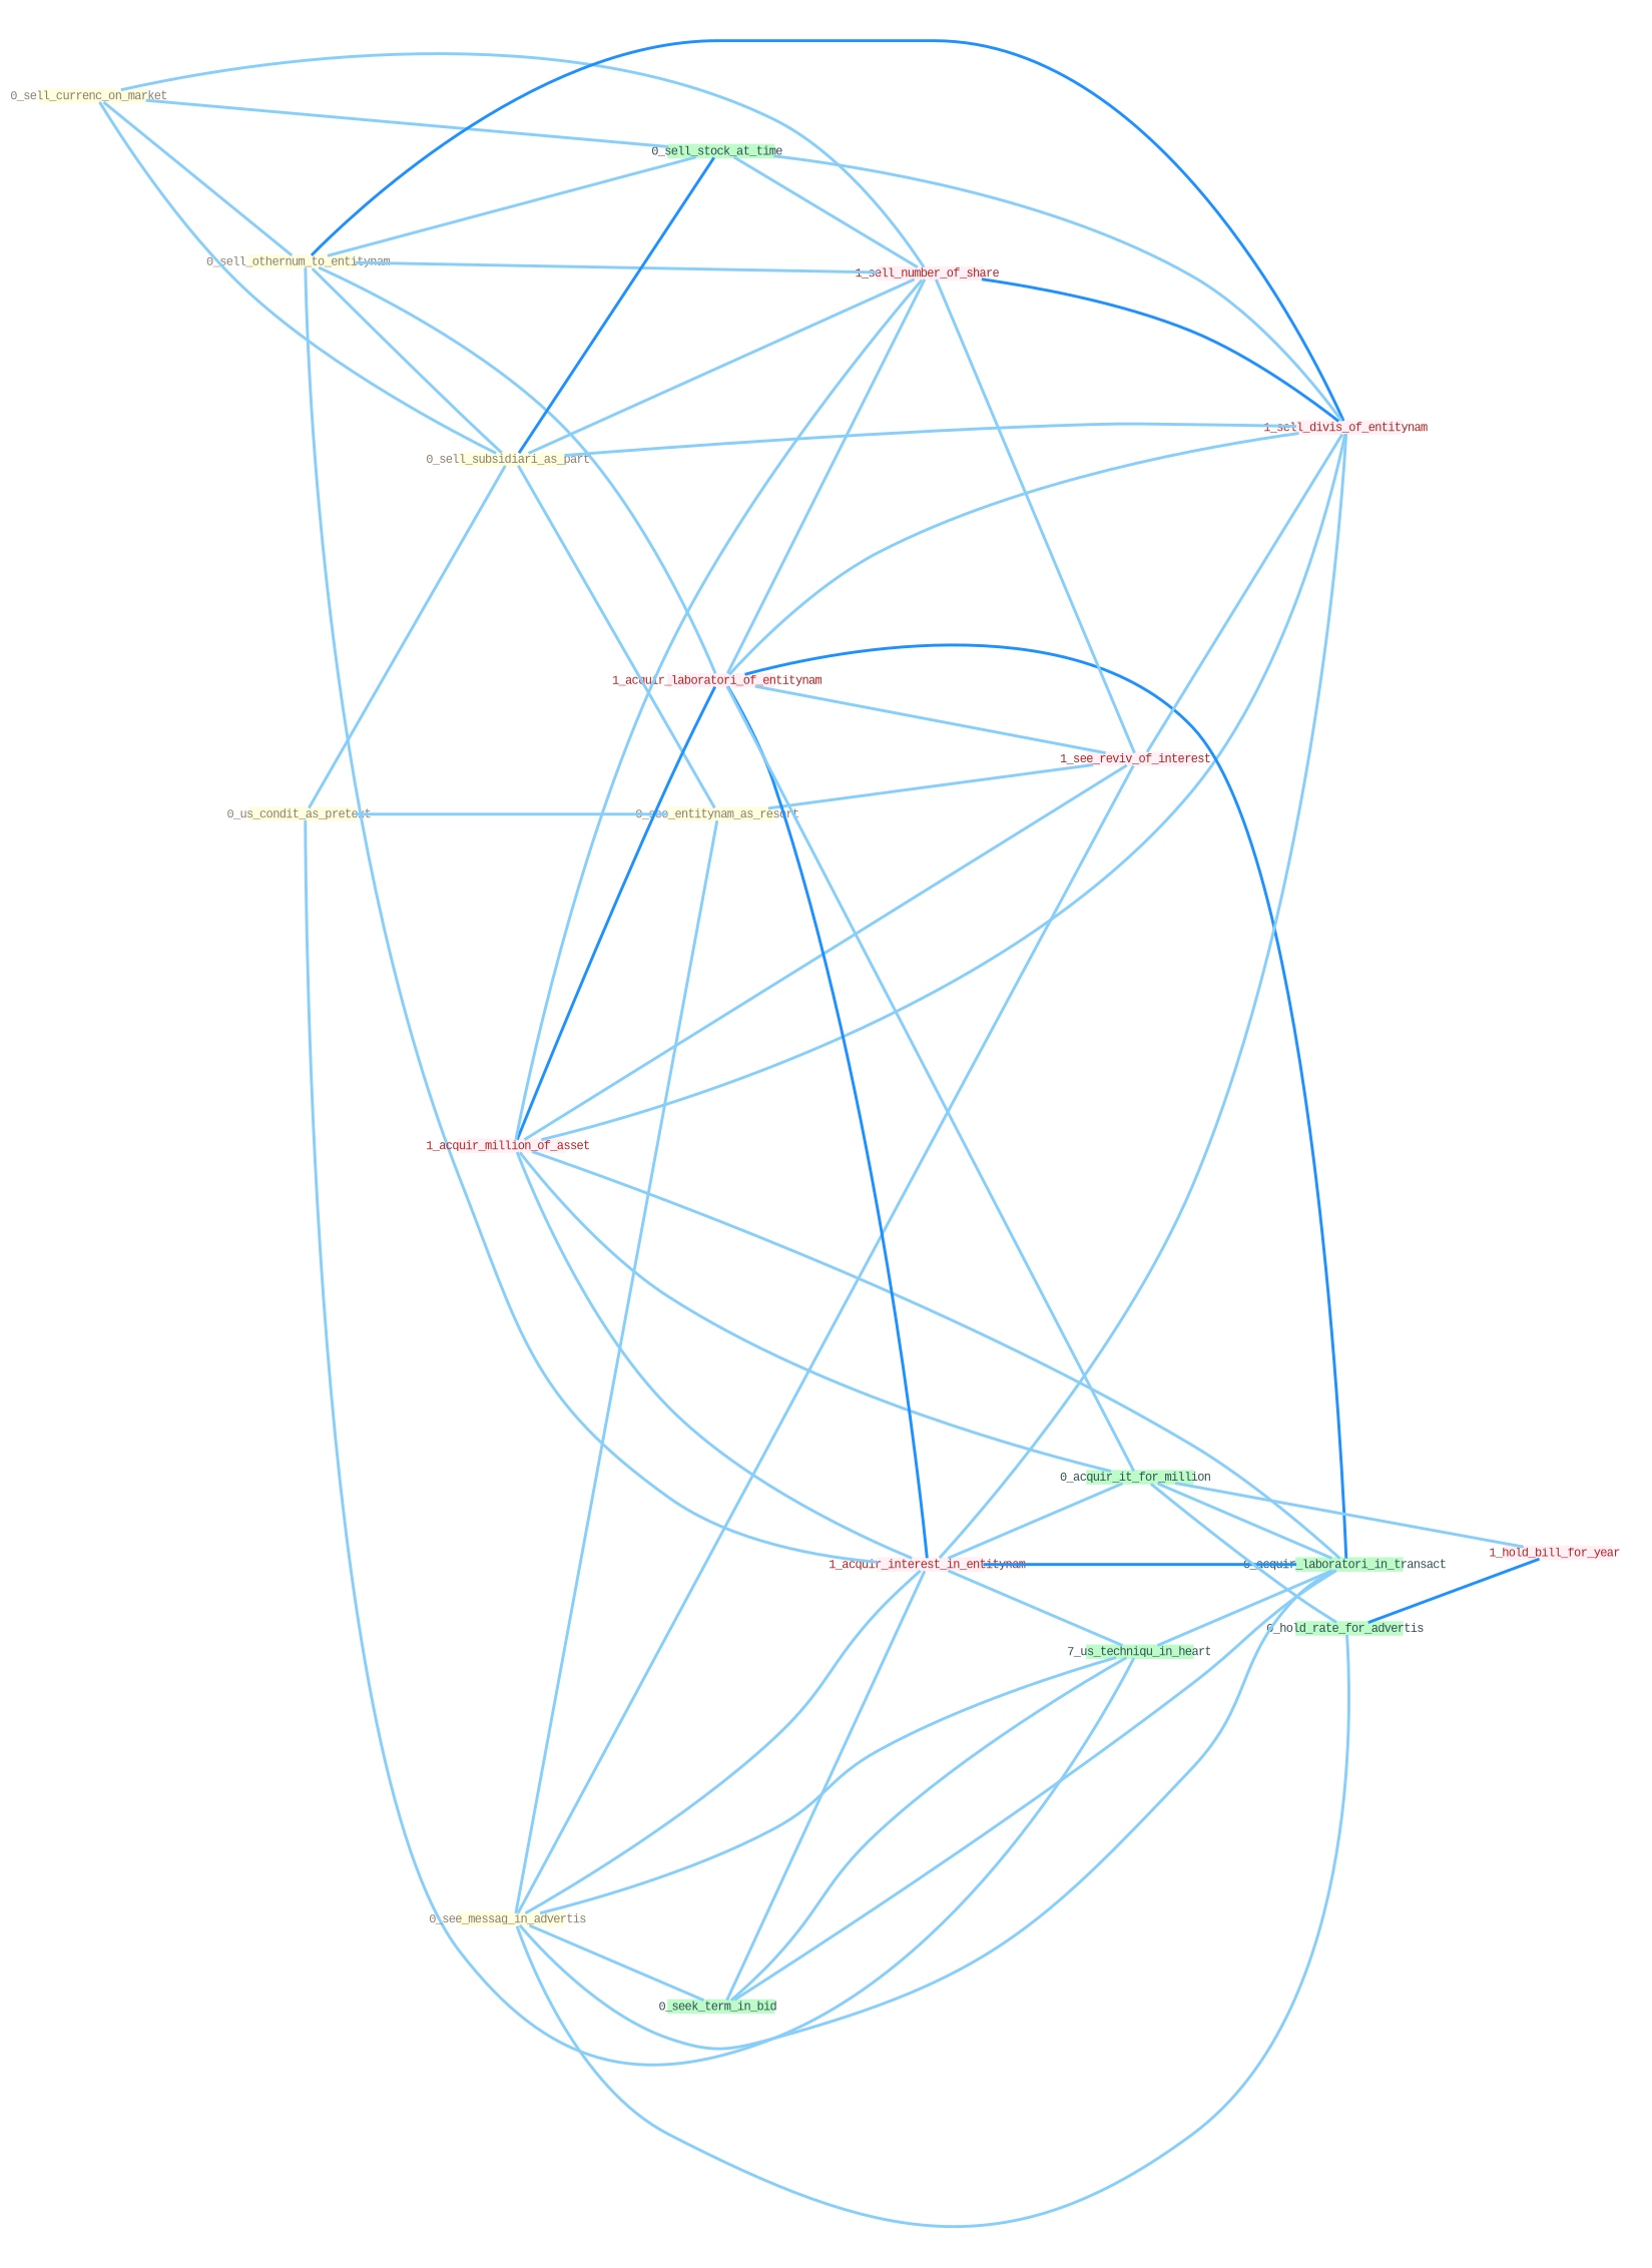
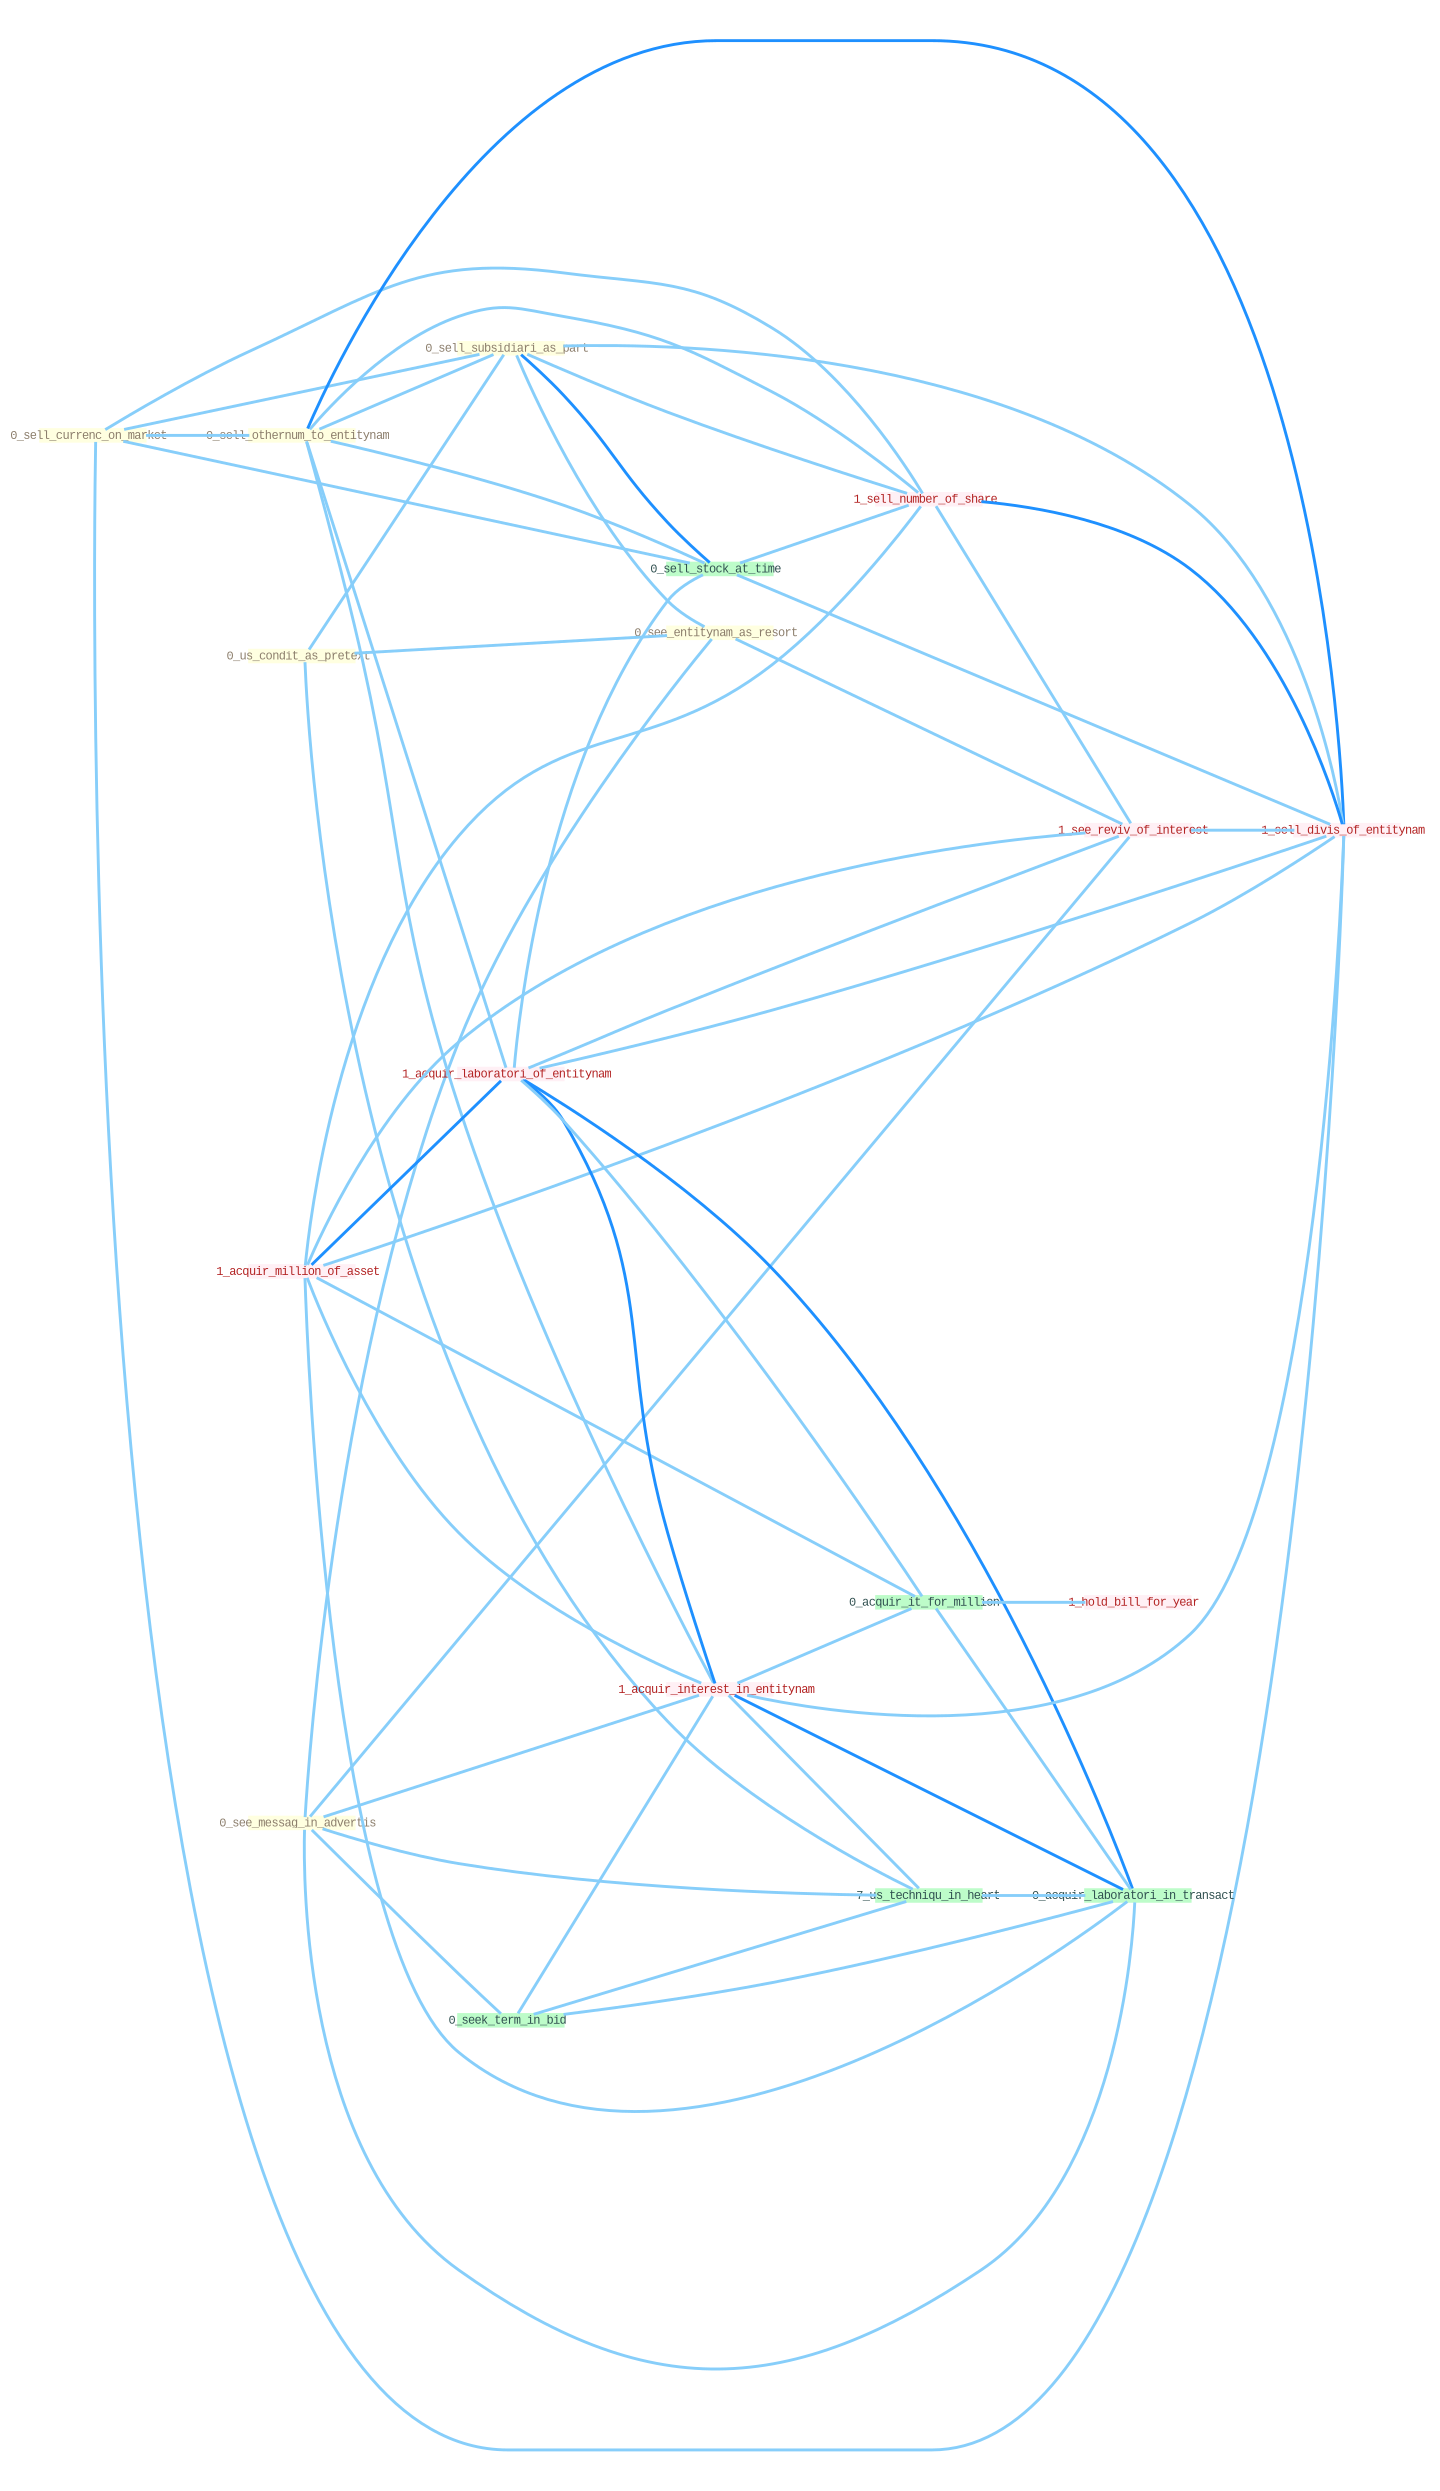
  graph {
    fontname="Liberation Mono"
    rankdir=LR
    node [color="#fff0f5" fixedsize=true fontcolor="#b22222" fontname="Liberation Mono" fontsize=4 shape=polygon style=filled]
    edge [color="#87cefa" fontname="Liberation Mono" w=1]
    "0_sell_currenc_on_market " [color="#ffffe0" fontcolor="#8b7d6b" height=.06 width=.5]
    "0_us_condit_as_pretext " [color="#ffffe0" fontcolor="#8b7d6b" height=.06 width=.5]
    "0_see_messag_in_advertis " [color="#ffffe0" fontcolor="#8b7d6b" height=.06 width=.5]
    "0_sell_othernum_to_entitynam " [color="#ffffe0" fontcolor="#8b7d6b" height=.06 width=.5]
    "0_sell_subsidiari_as_part " [color="#ffffe0" fontcolor="#8b7d6b" height=.06 width=.5]
    "0_see_entitynam_as_resort " [color="#ffffe0" fontcolor="#8b7d6b" height=.06 width=.5]
    "1_acquir_million_of_asset " [height=.06 width=.5]
    "1_acquir_laboratori_of_entitynam " [height=.06 width=.5]
    "1_acquir_interest_in_entitynam " [height=.06 width=.5]
    "1_sell_number_of_share " [height=.06 width=.5]
    "1_see_reviv_of_interest " [height=.06 width=.5]
    "1_hold_bill_for_year " [height=.06 width=.5]
    "1_sell_divis_of_entitynam " [height=.06 width=.5]
    "0_sell_stock_at_time " [color="#BDFCC9" fontcolor="#2f4f4f" height=.06 width=.5]
    n15 [color="#BDFCC9" fontcolor="#2f4f4f" height=.06 label="7_us_techniqu_in_heart" width=.5]
    "0_seek_term_in_bid " [color="#BDFCC9" fontcolor="#2f4f4f" height=.06 width=.5]
-   "0_hold_rate_for_advertis " [color="#BDFCC9" fontcolor="#2f4f4f" height=.06 width=.5]
    "0_acquir_laboratori_in_transact " [color="#BDFCC9" fontcolor="#2f4f4f" height=.06 width=.5]
    "0_acquir_it_for_million " [color="#BDFCC9" fontcolor="#2f4f4f" height=.06 width=.5]
    subgraph sub_1 {
      "0_sell_currenc_on_market "
      "0_us_condit_as_pretext "
      "0_see_messag_in_advertis "
      "0_sell_othernum_to_entitynam "
      "0_sell_subsidiari_as_part "
      "0_see_entitynam_as_resort "
    }
    subgraph sub_2 {
      "1_acquir_million_of_asset "
      "1_acquir_laboratori_of_entitynam "
      "1_acquir_interest_in_entitynam "
      "1_sell_number_of_share "
      "1_see_reviv_of_interest "
      "1_hold_bill_for_year "
      "1_sell_divis_of_entitynam "
    }
    "0_sell_currenc_on_market " -- "0_sell_othernum_to_entitynam "
    "0_sell_currenc_on_market " -- "0_sell_subsidiari_as_part "
    "0_sell_currenc_on_market " -- "1_sell_number_of_share "
+   "0_sell_currenc_on_market " -- "1_sell_divis_of_entitynam "
    "0_sell_currenc_on_market " -- "0_sell_stock_at_time "
    "0_us_condit_as_pretext " -- "0_sell_subsidiari_as_part "
    "0_us_condit_as_pretext " -- "0_see_entitynam_as_resort "
    "0_us_condit_as_pretext " -- n15
    "0_see_messag_in_advertis " -- "0_see_entitynam_as_resort "
    "0_see_messag_in_advertis " -- "1_acquir_interest_in_entitynam "
    "0_see_messag_in_advertis " -- "1_see_reviv_of_interest "
    "0_see_messag_in_advertis " -- n15
    "0_see_messag_in_advertis " -- "0_seek_term_in_bid "
-   "0_see_messag_in_advertis " -- "0_hold_rate_for_advertis "
    "0_see_messag_in_advertis " -- "0_acquir_laboratori_in_transact "
    "0_sell_othernum_to_entitynam " -- "0_sell_subsidiari_as_part "
    "0_sell_othernum_to_entitynam " -- "1_acquir_laboratori_of_entitynam "
    "0_sell_othernum_to_entitynam " -- "1_acquir_interest_in_entitynam "
    "0_sell_othernum_to_entitynam " -- "1_sell_number_of_share "
    "0_sell_othernum_to_entitynam " -- "1_sell_divis_of_entitynam " [color="#1e90ff" w=2]
    "0_sell_othernum_to_entitynam " -- "0_sell_stock_at_time "
    "0_sell_subsidiari_as_part " -- "0_see_entitynam_as_resort "
    "0_sell_subsidiari_as_part " -- "1_sell_number_of_share "
    "0_sell_subsidiari_as_part " -- "1_sell_divis_of_entitynam "
    "0_sell_subsidiari_as_part " -- "0_sell_stock_at_time " [color="#1e90ff"]
    "0_see_entitynam_as_resort " -- "1_see_reviv_of_interest "
    "1_acquir_million_of_asset " -- "1_acquir_laboratori_of_entitynam " [color="#1e90ff" w=2]
    "1_acquir_million_of_asset " -- "1_acquir_interest_in_entitynam "
    "1_acquir_million_of_asset " -- "1_sell_number_of_share "
    "1_acquir_million_of_asset " -- "1_see_reviv_of_interest "
    "1_acquir_million_of_asset " -- "1_sell_divis_of_entitynam "
    "1_acquir_million_of_asset " -- "0_acquir_laboratori_in_transact "
    "1_acquir_million_of_asset " -- "0_acquir_it_for_million "
    "1_acquir_laboratori_of_entitynam " -- "1_acquir_interest_in_entitynam " [color="#1e90ff" w=2]
-   "1_acquir_laboratori_of_entitynam " -- "1_sell_number_of_share "
+   "1_acquir_laboratori_of_entitynam " -- "0_sell_stock_at_time "
    "1_acquir_laboratori_of_entitynam " -- "1_see_reviv_of_interest "
    "1_acquir_laboratori_of_entitynam " -- "1_sell_divis_of_entitynam " [w=2]
    "1_acquir_laboratori_of_entitynam " -- "0_acquir_laboratori_in_transact " [color="#1e90ff" w=2]
    "1_acquir_laboratori_of_entitynam " -- "0_acquir_it_for_million "
    "1_acquir_interest_in_entitynam " -- "1_sell_divis_of_entitynam "
    "1_acquir_interest_in_entitynam " -- n15
    "1_acquir_interest_in_entitynam " -- "0_acquir_laboratori_in_transact " [color="#1e90ff" w=2]
    "1_acquir_interest_in_entitynam " -- "0_acquir_it_for_million "
    "1_sell_number_of_share " -- "1_see_reviv_of_interest "
    "1_sell_number_of_share " -- "1_sell_divis_of_entitynam " [color="#1e90ff" w=2]
    "1_see_reviv_of_interest " -- "1_sell_divis_of_entitynam "
    "0_sell_stock_at_time " -- "1_sell_number_of_share "
    "0_sell_stock_at_time " -- "1_sell_divis_of_entitynam "
    n15 -- "0_acquir_laboratori_in_transact "
    "0_seek_term_in_bid " -- "1_acquir_interest_in_entitynam "
    "0_seek_term_in_bid " -- n15
    "0_seek_term_in_bid " -- "0_acquir_laboratori_in_transact "
-   "0_hold_rate_for_advertis " -- "1_hold_bill_for_year " [color="#1e90ff" w=2]
    "0_acquir_it_for_million " -- "1_hold_bill_for_year "
-   "0_acquir_it_for_million " -- "0_hold_rate_for_advertis "
    "0_acquir_it_for_million " -- "0_acquir_laboratori_in_transact "
  }
